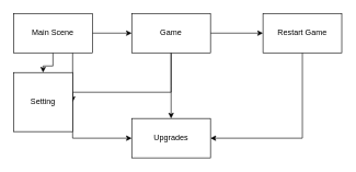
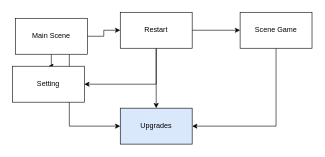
  <mxCell id="0" />
  <mxCell id="1" parent="0" />
  <mxCell id="2" value="" style="edgeStyle=orthogonalEdgeStyle;rounded=0;orthogonalLoop=1;jettySize=auto;html=1;" edge="1" parent="1" source="5" target="9"><mxGeometry relative="1" as="geometry" /></mxCell>
  <mxCell id="3" value="" style="edgeStyle=orthogonalEdgeStyle;rounded=0;orthogonalLoop=1;jettySize=auto;html=1;" edge="1" parent="1" source="5" target="12"><mxGeometry relative="1" as="geometry" /></mxCell>
  <mxCell id="4" style="edgeStyle=orthogonalEdgeStyle;rounded=0;orthogonalLoop=1;jettySize=auto;html=1;exitX=0.75;exitY=1;exitDx=0;exitDy=0;entryX=0;entryY=0.5;entryDx=0;entryDy=0;" edge="1" parent="1" source="5" target="13"><mxGeometry relative="1" as="geometry" /></mxCell>
- <mxCell id="5" value="Main Scene" style="rounded=0;whiteSpace=wrap;html=1;" vertex="1" parent="1"><mxGeometry x="20" y="20" width="120" height="60" as="geometry" /></mxCell>
+ <mxCell id="5" value="Main Scene" style="rounded=0;whiteSpace=wrap;html=1;" vertex="1" parent="1"><mxGeometry x="25" y="30" width="120" height="60" as="geometry" /></mxCell>
  <mxCell id="6" style="edgeStyle=orthogonalEdgeStyle;rounded=0;orthogonalLoop=1;jettySize=auto;html=1;entryX=1;entryY=0.5;entryDx=0;entryDy=0;" edge="1" parent="1" source="9" target="12"><mxGeometry relative="1" as="geometry"><Array as="points"><mxPoint x="260" y="140" /></Array></mxGeometry></mxCell>
  <mxCell id="7" value="" style="edgeStyle=orthogonalEdgeStyle;rounded=0;orthogonalLoop=1;jettySize=auto;html=1;" edge="1" parent="1" source="9" target="11"><mxGeometry relative="1" as="geometry" /></mxCell>
  <mxCell id="8" style="edgeStyle=orthogonalEdgeStyle;rounded=0;orthogonalLoop=1;jettySize=auto;html=1;exitX=0.5;exitY=1;exitDx=0;exitDy=0;" edge="1" parent="1" source="9"><mxGeometry relative="1" as="geometry"><mxPoint x="260" y="180" as="targetPoint" /></mxGeometry></mxCell>
- <mxCell id="9" value="Game" style="rounded=0;whiteSpace=wrap;html=1;" vertex="1" parent="1"><mxGeometry x="200" y="20" width="120" height="60" as="geometry" /></mxCell>
+ <mxCell id="9" value="Restart" style="rounded=0;whiteSpace=wrap;html=1;" vertex="1" parent="1"><mxGeometry x="200" y="20" width="120" height="60" as="geometry" /></mxCell>
  <mxCell id="10" style="edgeStyle=orthogonalEdgeStyle;rounded=0;orthogonalLoop=1;jettySize=auto;html=1;exitX=0.5;exitY=1;exitDx=0;exitDy=0;entryX=1;entryY=0.5;entryDx=0;entryDy=0;" edge="1" parent="1" source="11" target="13"><mxGeometry relative="1" as="geometry" /></mxCell>
- <mxCell id="11" value="Restart Game" style="rounded=0;whiteSpace=wrap;html=1;" vertex="1" parent="1"><mxGeometry x="400" y="20" width="120" height="60" as="geometry" /></mxCell>
- <mxCell id="12" value="Setting" style="rounded=0;whiteSpace=wrap;html=1;" vertex="1" parent="1"><mxGeometry x="20" y="110" width="90" height="90" as="geometry" /></mxCell>
- <mxCell id="13" value="Upgrades&lt;br&gt;" style="rounded=0;whiteSpace=wrap;html=1;" vertex="1" parent="1"><mxGeometry x="200" y="180" width="120" height="60" as="geometry" /></mxCell>
+ <mxCell id="11" value="Scene Game" style="rounded=0;whiteSpace=wrap;html=1;" vertex="1" parent="1"><mxGeometry x="400" y="20" width="120" height="60" as="geometry" /></mxCell>
+ <mxCell id="12" value="Setting" style="rounded=0;whiteSpace=wrap;html=1;" vertex="1" parent="1"><mxGeometry x="20" y="110" width="120" height="60" as="geometry" /></mxCell>
+ <mxCell id="13" value="Upgrades&lt;br&gt;" style="rounded=0;whiteSpace=wrap;html=1;fillColor=#dae8fc;" vertex="1" parent="1"><mxGeometry x="200" y="180" width="120" height="60" as="geometry" /></mxCell>
